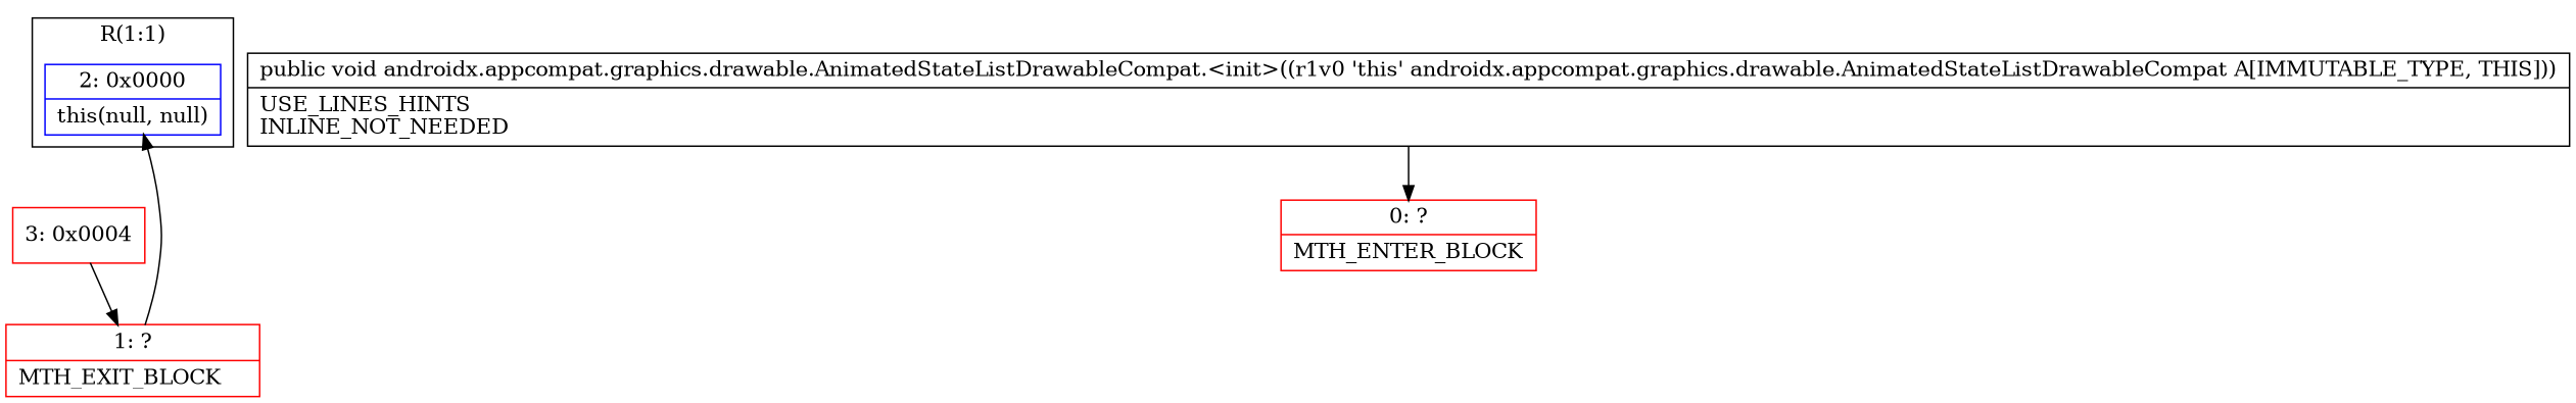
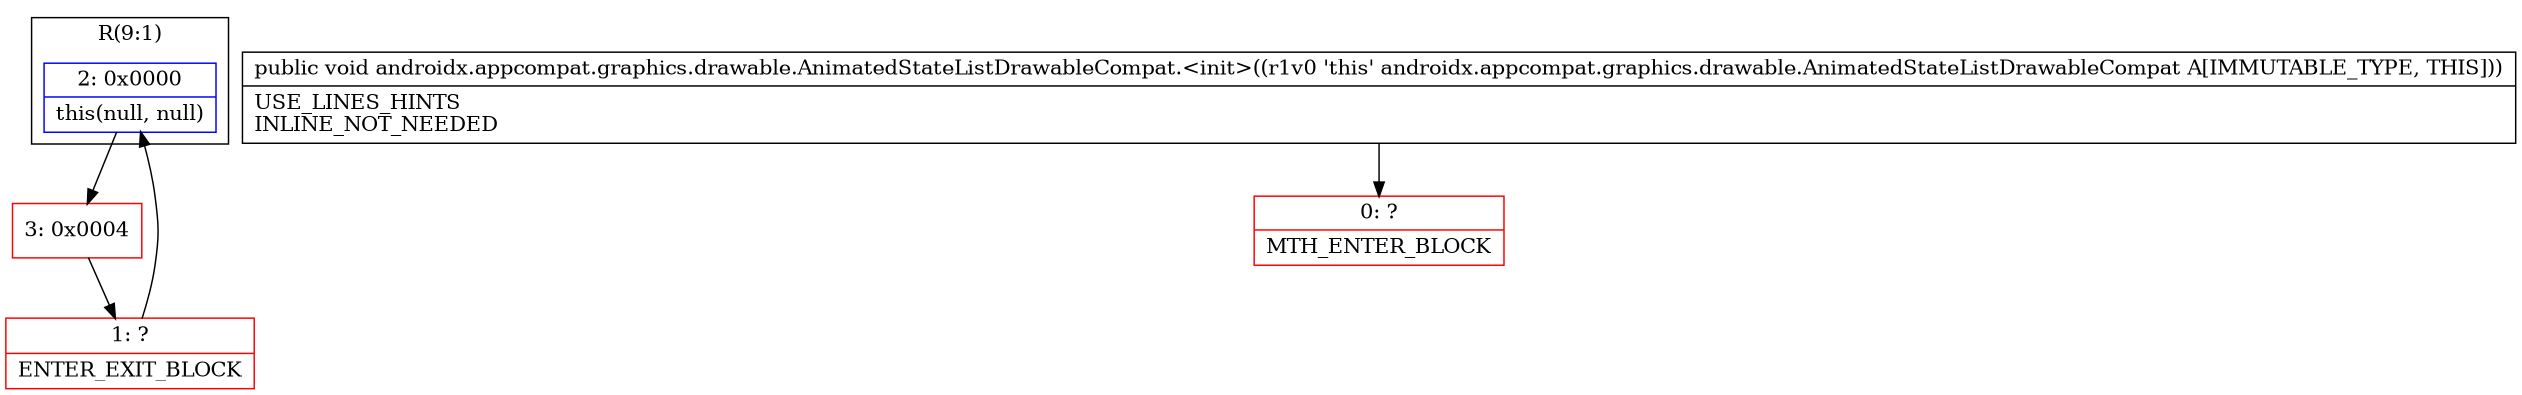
  digraph {
    node [color=red shape=record]
    n1 [color=blue label="{2\:\ 0x0000|this(null, null)\l}"]
    n2 [label="{3\:\ 0x0004}"]
-   n3 [label="{1\:\ ?|MTH_EXIT_BLOCK\l}"]
+   n3 [label="{1\:\ ?|ENTER_EXIT_BLOCK\l}"]
    n4 [label="{0\:\ ?|MTH_ENTER_BLOCK\l}"]
    n5 [label="{public void androidx.appcompat.graphics.drawable.AnimatedStateListDrawableCompat.\<init\>((r1v0 'this' androidx.appcompat.graphics.drawable.AnimatedStateListDrawableCompat A[IMMUTABLE_TYPE, THIS]))  | USE_LINES_HINTS\lINLINE_NOT_NEEDED\l}" color=""]
    subgraph cluster_1 {
-     label="R(1:1)"
+     label="R(9:1)"
      n1
    }
+   n1 -> n2
    n2 -> n3
    n3 -> n1
    n5 -> n4
  }
